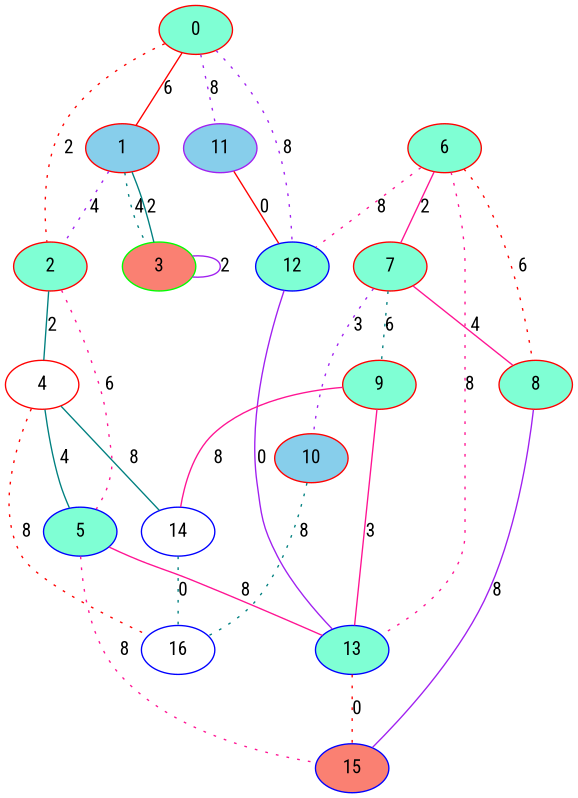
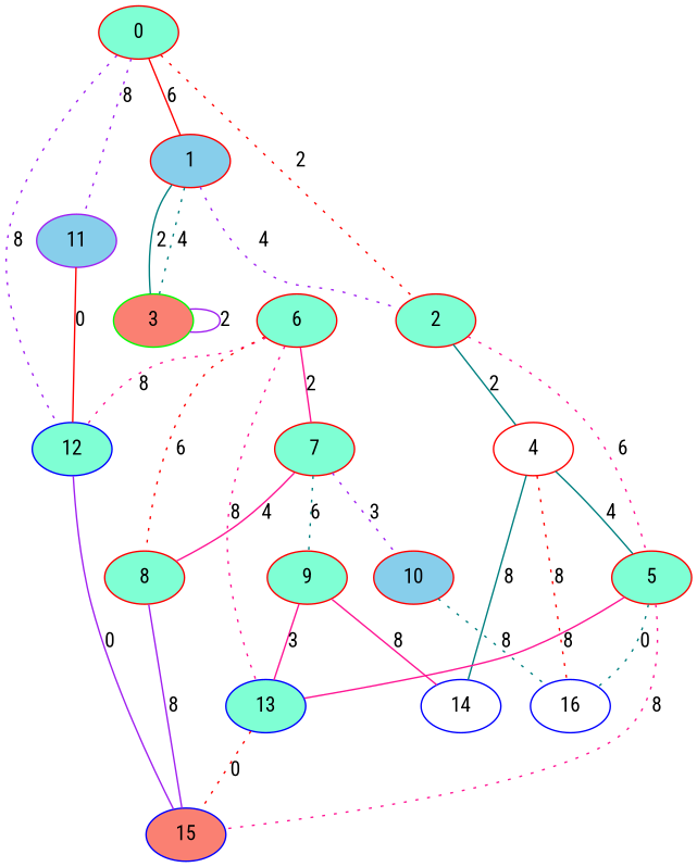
  graph {
    fontname="Roboto Condensed"
    node [color=red fillcolor=aquamarine fontname="Roboto Condensed" style=filled weight=1]
    edge [color=deeppink fontname="Roboto Condensed" style=dotted]
    1 [fillcolor=skyblue]
    0
    2
    11 [color=purple fillcolor=skyblue weight=4]
    12 [color=blue weight=3]
    3 [color=green fillcolor=salmon weight=2]
    4 [fillcolor=white]
-   5 [color=blue]
+   5
    13 [color=blue weight=3]
    14 [color=blue fillcolor=white weight=3]
    16 [color=blue fillcolor=white weight=3]
    15 [color=blue fillcolor=salmon weight=3]
    6
    7
    8
    9
    10 [fillcolor=skyblue]
    1 -- 2 [color=purple label=4]
    1 -- 3 [color=teal label=4]
    1 -- 3 [color=teal label=2 style=solid]
    0 -- 1 [color=red label=6 style=solid]
    0 -- 2 [color=red label=2]
    0 -- 11 [color=purple label=8]
    0 -- 12 [color=purple label=8]
    2 -- 4 [color=teal label=2 style=solid]
    2 -- 5 [label=6]
    11 -- 12 [color=red label=0 style=solid]
-   12 -- 13 [color=purple label=0 style=solid]
+   12 -- 15 [color=purple label=0 style=solid]
    3 -- 3 [color=purple label=2 style=solid]
    4 -- 5 [color=teal label=4 style=solid]
    4 -- 14 [color=teal label=8 style=solid]
    4 -- 16 [color=red label=8]
    5 -- 13 [label=8 style=solid]
    5 -- 15 [label=8]
    13 -- 15 [color=red label=0]
-   14 -- 16 [color=teal label=0]
+   5 -- 16 [color=teal label=0]
    6 -- 12 [label=8]
    6 -- 13 [label=8]
    6 -- 7 [label=2 style=solid]
    6 -- 8 [color=red label=6]
    7 -- 8 [label=4 style=solid]
    7 -- 9 [color=teal label=6]
    7 -- 10 [color=purple label=3]
    8 -- 15 [color=purple label=8 style=solid]
    9 -- 13 [label=3 style=solid]
    9 -- 14 [label=8 style=solid]
    10 -- 16 [color=teal label=8]
  }
